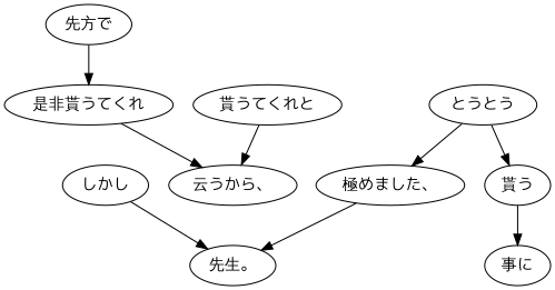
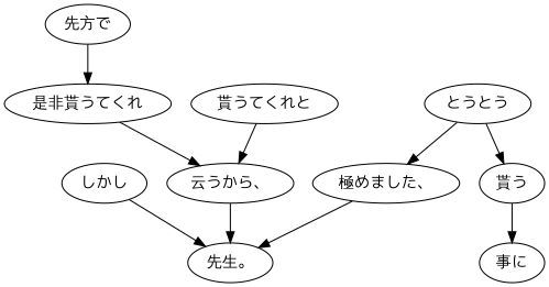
  digraph {
    fontname="Liberation Mono"
    node [fontname="Liberation Mono"]
    edge [fontname="Liberation Mono"]
    n1 [label="しかし"]
    n2 [label="先生。"]
    n3 [label="先方で"]
    n4 [label="是非貰うてくれ"]
    n5 [label="云うから、"]
    n6 [label="貰うてくれと"]
    n7 [label="とうとう"]
    n8 [label="貰う"]
    n9 [label="極めました、"]
    n10 [label="事に"]
    n1 -> n2
    n3 -> n4
    n4 -> n5
+   n5 -> n2
    n6 -> n5
    n7 -> n8
    n7 -> n9
    n8 -> n10
    n9 -> n2
  }
